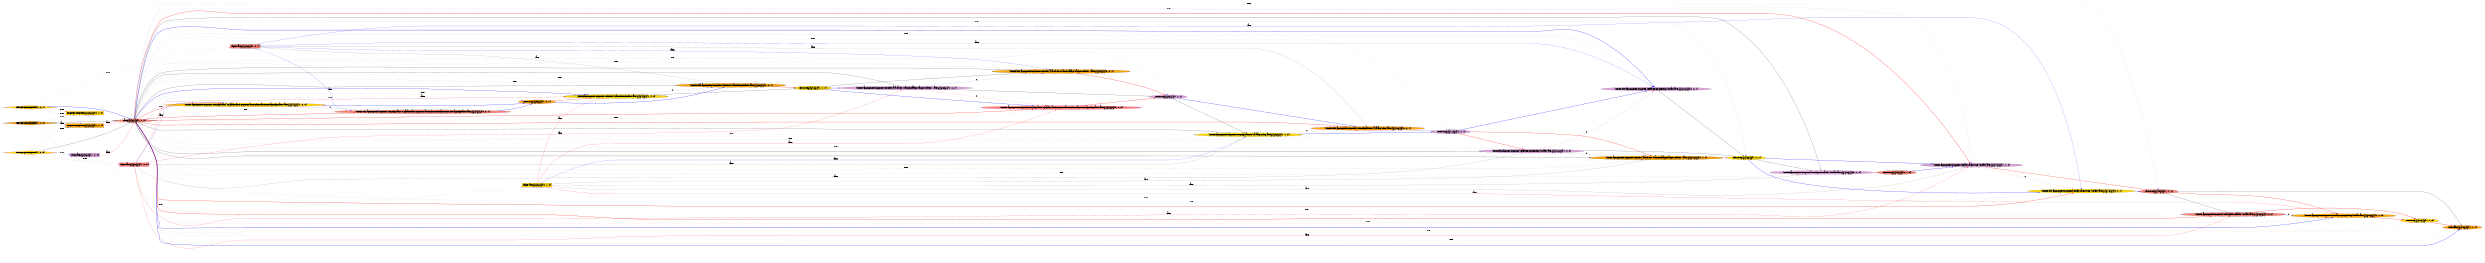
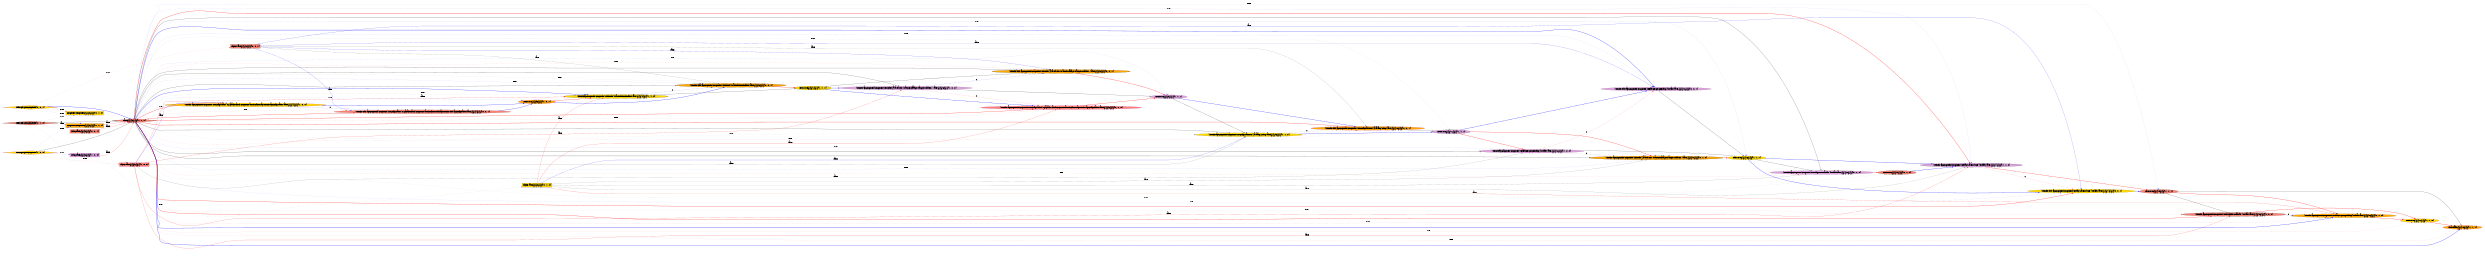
  digraph {
    rankdir=LR
    node [color=black fillcolor=gold shape=ellipse style=filled]
    edge [color=red style=bold]
    n1 [color=gray40 label="((AtomixMultiMapComponent)component).setLazyStartProducer((boolean)value)@@@14@@@['0', '0', '1']"]
    n2 [fillcolor=salmon label="return true@@@15@@@['1', '1', '1']"]
    n3 [color=gray40 fillcolor=orange label="((AtomixMapComponent)component).setBasicPropertyBinding((boolean)value)@@@16@@@['0', '1', '0']"]
    n4 [fillcolor=salmon label="((AtomixMapComponent)component).setBridgeErrorHandler((boolean)value)@@@16@@@['1', '0', '0']"]
    n5 [color=purple fillcolor=orange label="return false@@@16@@@['1', '1', '1']"]
    n6 [label="Object value@@@2@@@['0', '1', '0']" shape=box]
    n7 [color=gray40 label="((AtomixMapComponent)component).setConfigurationUri((java.lang.String)value)@@@8@@@['1', '1', '0']"]
    n8 [color=gray40 fillcolor=plum label="((AtomixMapComponent)component).setBridgeErrorHandler((boolean)value)@@@12@@@['0', '1', '0']"]
    n9 [fillcolor=plum label="((AtomixMapComponent)component).setLazyStartProducer((boolean)value)@@@14@@@['1', '1', '0']"]
    n10 [label="((AtomixMapComponent)component).setAtomix((io.atomix.AtomixClient)value)@@@4@@@['1', '1', '0']"]
    n11 [color=purple fillcolor=salmon label="((AtomixMapComponent)component).setConfiguration((org.apache.camel.component.atomix.client.map.AtomixMapConfiguration)value)@@@6@@@['0', '1', '0']"]
    n12 [fillcolor=orange label="((AtomixMapComponent)component).setNodes((java.util.List<io.atomix.catalyst.transport.Address>)value)@@@10@@@['0', '1', '0']"]
    n13 [fillcolor=plum label="return true@@@11@@@['1', '1', '1']"]
    n14 [color=purple fillcolor=orange label="((AtomixMultiMapComponent)component).setConfigurationUri((java.lang.String)value)@@@10@@@['0', '0', '1']"]
    n15 [fillcolor=salmon label="return true@@@13@@@['0', '1', '0']"]
    n16 [label="return true@@@7@@@['1', '1', '1']"]
    n17 [fillcolor=orange label="((AtomixMultiMapComponent)component).setAtomix((io.atomix.AtomixClient)value)@@@6@@@['0', '0', '1']"]
    n18 [color=gray40 fillcolor=plum label="return true@@@9@@@['1', '1', '1']"]
    n19 [color=purple label="return true@@@17@@@['1', '1', '0']"]
    n20 [color=gray40 label="return true@@@13@@@['1', '1', '1']"]
    n21 [color=gray40 fillcolor=plum label="((AtomixMapComponent)component).setBasicPropertyBinding((boolean)value)@@@12@@@['1', '0', '0']"]
    n22 [color=gray40 fillcolor=plum label="((AtomixMultiMapComponent)component).setBasicPropertyBinding((boolean)value)@@@12@@@['0', '0', '1']"]
    n23 [color=purple label="setPropertyOnComponent['1', '0', '0']" shape=diamond]
    n24 [color=gray40 fillcolor=plum label="String name@@@2@@@['1', '0', '0']" shape=box]
    n25 [fillcolor=orange label="Component component@@@2@@@['1', '1', '1']" shape=box]
    n26 [color=purple fillcolor=salmon label="Object value@@@2@@@['1', '0', '0']" shape=box]
    n27 [fillcolor=salmon label="name@@@3@@@['1', '1', '1']" shape=diamond]
    n28 [color=gray40 fillcolor=plum label="((AtomixMapComponent)component).setNodes((java.util.List<io.atomix.catalyst.transport.Address>)value)@@@8@@@['1', '0', '0']"]
    n29 [color=purple label="((AtomixMapComponent)component).setConfiguration((org.apache.camel.component.atomix.client.map.AtomixMapConfiguration)value)@@@4@@@['1', '0', '0']"]
    n30 [color=gray40 fillcolor=salmon label="((AtomixMultiMapComponent)component).setConfiguration((org.apache.camel.component.atomix.client.multimap.AtomixMultiMapConfiguration)value)@@@4@@@['0', '0', '1']"]
    n31 [color=purple fillcolor=orange label="return true@@@5@@@['1', '0', '1']"]
    n32 [fillcolor=orange label="((AtomixMultiMapComponent)component).setNodes((java.util.List<io.atomix.catalyst.transport.Address>)value)@@@8@@@['0', '0', '1']"]
    n33 [color=purple label="Component component@@@2@@@['0', '1', '0']" shape=box]
-   n34 [fillcolor=orange label="setPropertyOnComponent['0', '1', '0']" shape=diamond]
+   n34 [fillcolor=salmon label="setPropertyOnComponent['0', '1', '0']" shape=diamond]
+   n35 [color=gray40 fillcolor=salmon label="String name@@@2@@@['0', '0', '1']" shape=box]
    n36 [color=purple label="setPropertyOnComponent['0', '0', '1']" shape=diamond]
    n37 [fillcolor=salmon label="Object value@@@2@@@['0', '0', '1']" shape=box]
    n1 -> n2 [color=blue]
    n2 -> n3
    n2 -> n4 [color=gray40]
    n2 -> n5 [color=gray40]
    n3 -> n19
    n4 -> n3 [color=blue label=0 style=dashed]
    n4 -> n19
    n6 -> n3 [label=value style=solid]
    n6 -> n7 [color=blue label=value style=solid]
    n6 -> n8 [color=gray40 label=value style=solid]
    n6 -> n9 [color=gray40 label=value style=solid]
    n6 -> n10 [label=value style=solid]
    n6 -> n11 [label=value style=solid]
    n6 -> n12 [color=gray40 label=value style=solid]
    n7 -> n13 [color=blue]
    n7 -> n14 [color=gray40 label=0 style=dashed]
    n8 -> n15
    n9 -> n1 [label=0 style=dashed]
    n9 -> n2
    n10 -> n16 [color=gray40]
    n10 -> n17 [color=blue label=0 style=dashed]
    n11 -> n18
    n12 -> n20
    n13 -> n12
    n13 -> n21
    n13 -> n22 [color=blue]
    n14 -> n13 [color=gray40]
    n15 -> n9 [color=blue]
    n16 -> n11 [color=blue]
    n16 -> n28 [color=blue]
    n16 -> n32 [color=gray40]
    n17 -> n16
    n18 -> n7 [color=gray40]
    n18 -> n14 [color=blue]
    n19 -> n5
    n20 -> n1 [color=blue]
    n20 -> n8 [color=gray40]
    n20 -> n9 [color=blue]
    n21 -> n12 [color=gray40 label=0 style=dashed]
    n21 -> n20 [color=gray40]
    n21 -> n22 [label=0 style=dashed]
    n22 -> n20 [color=gray40]
    n23 -> n24 [color=blue label=true style=dotted]
    n23 -> n25 [color=blue label=true style=dotted]
    n23 -> n26 [label=true style=dotted]
    n23 -> n27 [color=gray40]
    n24 -> n27 [label=name style=solid]
    n25 -> n27 [label=name style=solid]
    n26 -> n4 [label=value style=solid]
    n26 -> n7 [color=gray40 label=value style=solid]
    n26 -> n9 [label=value style=solid]
    n26 -> n10 [label=value style=solid]
    n26 -> n21 [color=gray40 label=value style=solid]
    n26 -> n28 [label=value style=solid]
    n26 -> n29 [color=blue label=value style=solid]
    n27 -> n1
    n27 -> n1 [color=blue label=true style=dotted]
    n27 -> n2 [color=blue label=true style=dotted]
    n27 -> n3 [label=true style=dotted]
    n27 -> n3 [color=blue]
    n27 -> n4 [label=true style=dotted]
    n27 -> n4
    n27 -> n5 [label=true style=dotted]
    n27 -> n5 [color=blue]
    n27 -> n7 [color=gray40]
    n27 -> n7 [color=gray40 label=true style=dotted]
    n27 -> n8 [label=true style=dotted]
    n27 -> n8 [color=gray40]
    n27 -> n9 [color=blue label=true style=dotted]
    n27 -> n9
    n27 -> n10 [color=gray40 label=true style=dotted]
    n27 -> n10 [color=blue]
    n27 -> n11
    n27 -> n11 [label=true style=dotted]
    n27 -> n12 [color=gray40]
    n27 -> n12 [color=blue label=true style=dotted]
    n27 -> n13 [color=gray40 label=true style=dotted]
    n27 -> n14 [label=true style=dotted]
    n27 -> n14
    n27 -> n15 [color=gray40 label=true style=dotted]
    n27 -> n17 [color=blue label=true style=dotted]
    n27 -> n17 [color=gray40]
    n27 -> n18 [color=blue label=true style=dotted]
    n27 -> n19 [label=true style=dotted]
    n27 -> n20 [color=blue label=true style=dotted]
    n27 -> n21 [color=gray40]
    n27 -> n21 [color=blue label=true style=dotted]
    n27 -> n22 [color=blue]
    n27 -> n22 [color=blue label=true style=dotted]
    n27 -> n28 [color=gray40 label=true style=dotted]
    n27 -> n28 [color=gray40]
    n27 -> n29
    n27 -> n29 [color=blue label=true style=dotted]
    n27 -> n30
    n27 -> n30 [label=true style=dotted]
    n27 -> n31 [color=blue label=true style=dotted]
    n27 -> n32 [color=gray40]
    n27 -> n32 [label=true style=dotted]
    n28 -> n11 [label=0 style=dashed]
    n28 -> n18 [color=gray40]
    n28 -> n32 [color=blue label=0 style=dashed]
    n29 -> n30 [color=blue label=0 style=dashed]
    n29 -> n31 [color=blue]
    n30 -> n31 [color=blue]
    n31 -> n10
    n31 -> n17 [color=blue]
    n32 -> n18
    n34 -> n6 [color=gray40 label=true style=dotted]
    n34 -> n25 [color=gray40 label=value style=dotted]
    n34 -> n27 [color=gray40]
    n34 -> n33 [color=gray40 label=true style=dotted]
+   n35 -> n27 [label=name style=solid]
    n36 -> n25 [color=blue label=true style=dotted]
    n36 -> n27 [color=blue]
    n36 -> n33 [label=true style=dotted]
    n36 -> n37 [label=true style=dotted]
    n37 -> n1 [color=blue label=value style=solid]
    n37 -> n14 [color=gray40 label=value style=solid]
    n37 -> n17 [color=gray40 label=value style=solid]
    n37 -> n22 [color=blue label=value style=solid]
    n37 -> n30 [color=blue label=value style=solid]
    n37 -> n32 [color=blue label=value style=solid]
  }
